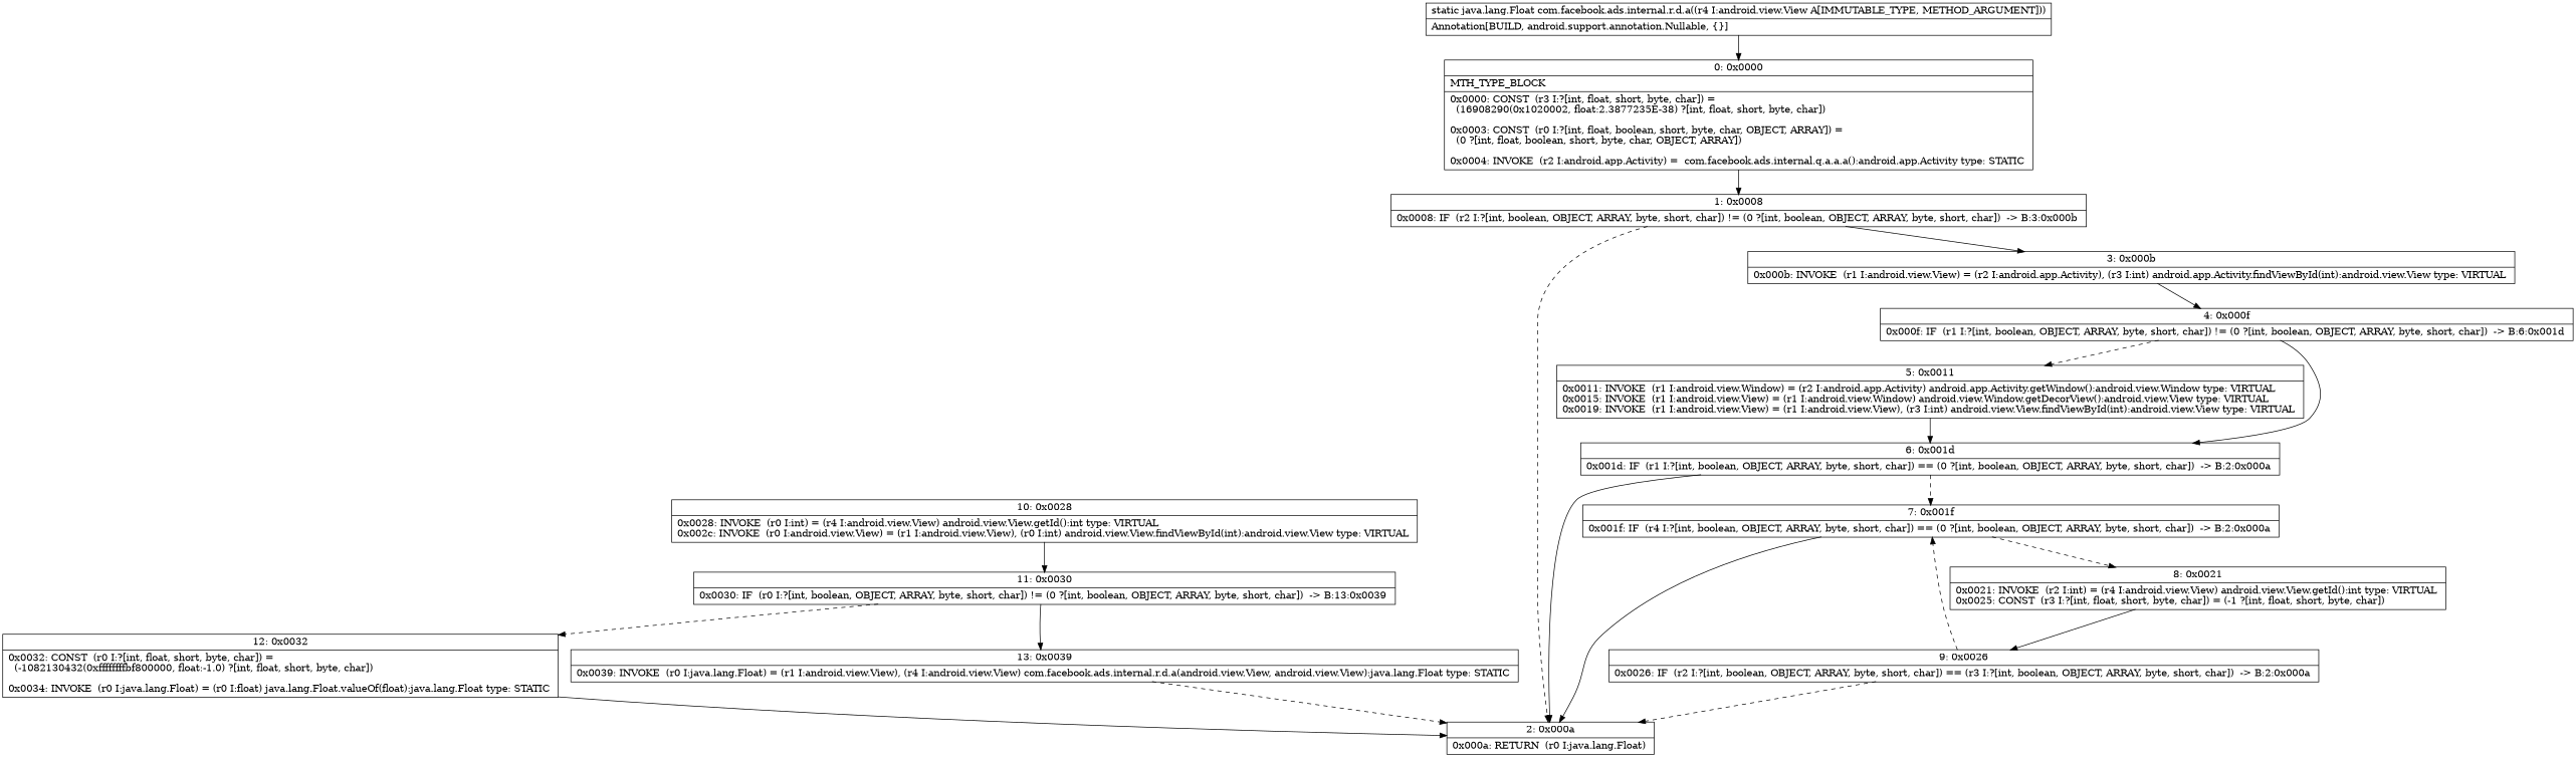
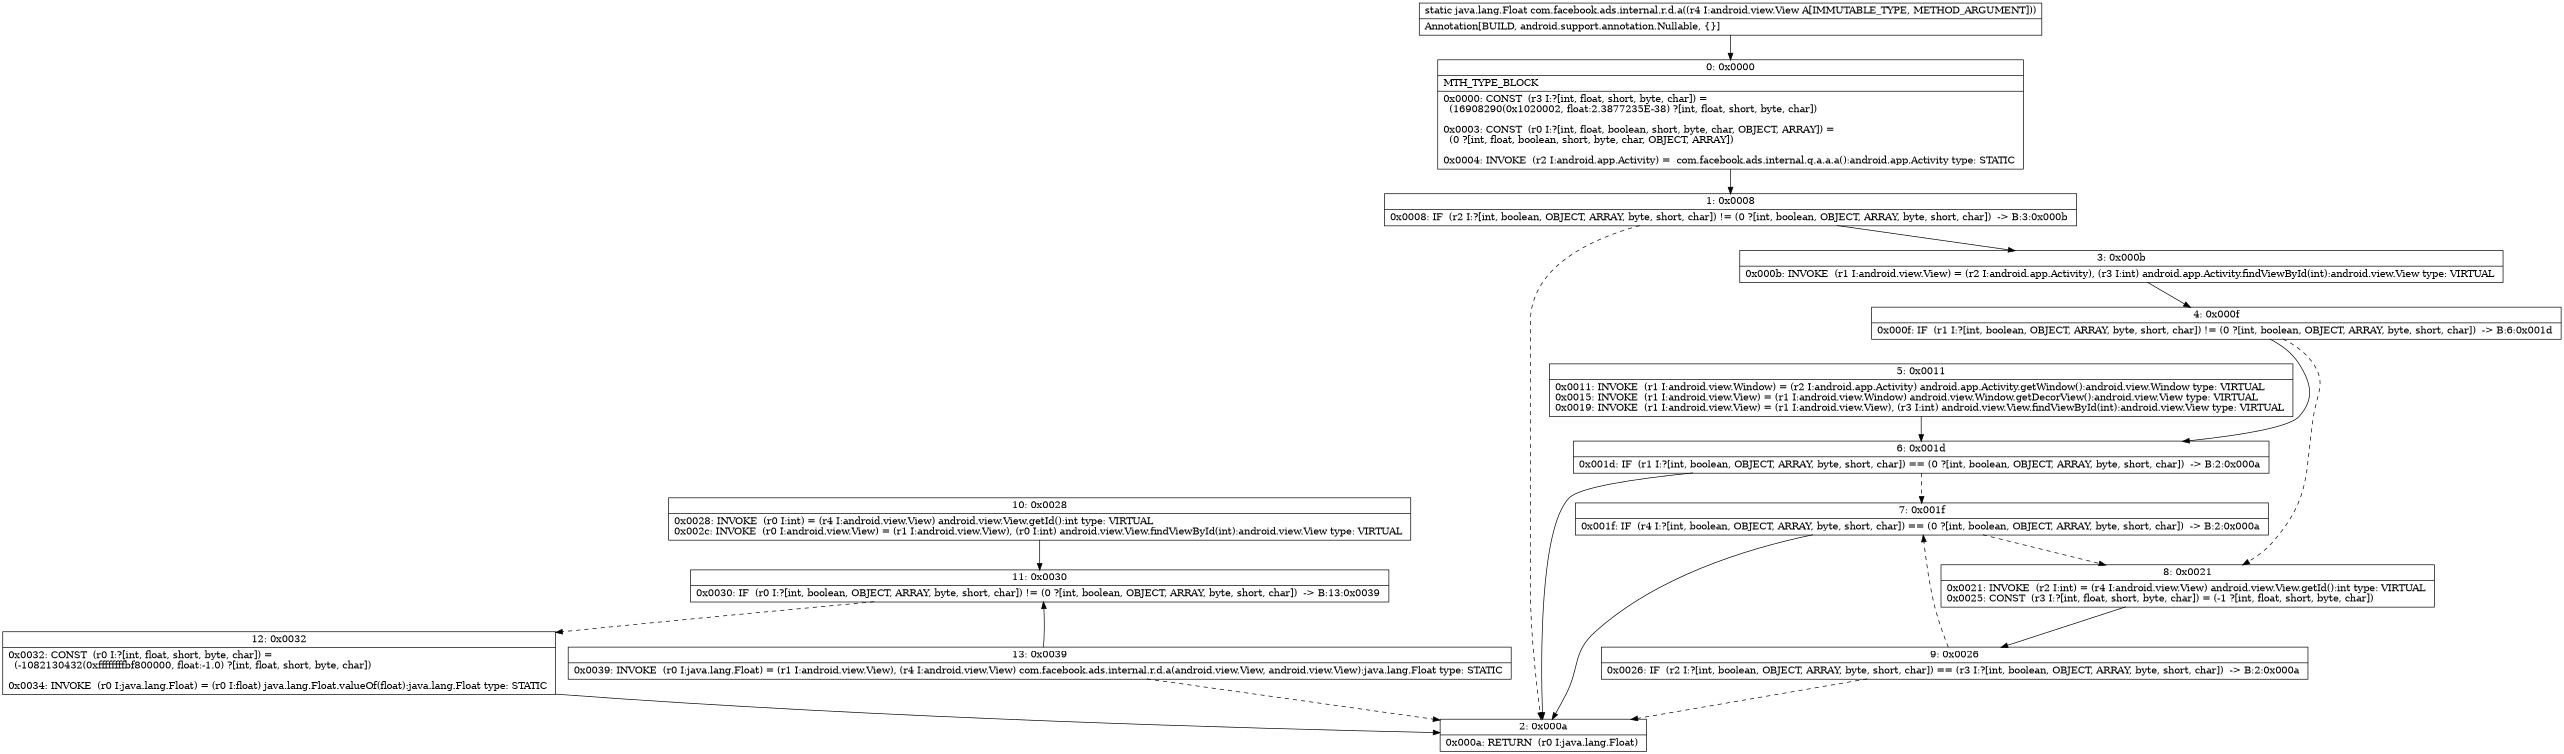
  digraph {
    node [shape=record]
    n1 [label="{0\:\ 0x0000|MTH_TYPE_BLOCK\l|0x0000: CONST  (r3 I:?[int, float, short, byte, char]) = \l  (16908290(0x1020002, float:2.3877235E\-38) ?[int, float, short, byte, char])\l \l0x0003: CONST  (r0 I:?[int, float, boolean, short, byte, char, OBJECT, ARRAY]) = \l  (0 ?[int, float, boolean, short, byte, char, OBJECT, ARRAY])\l \l0x0004: INVOKE  (r2 I:android.app.Activity) =  com.facebook.ads.internal.q.a.a.a():android.app.Activity type: STATIC \l}"]
    n2 [label="{1\:\ 0x0008|0x0008: IF  (r2 I:?[int, boolean, OBJECT, ARRAY, byte, short, char]) != (0 ?[int, boolean, OBJECT, ARRAY, byte, short, char])  \-\> B:3:0x000b \l}"]
    n3 [label="{2\:\ 0x000a|0x000a: RETURN  (r0 I:java.lang.Float) \l}"]
    n4 [label="{3\:\ 0x000b|0x000b: INVOKE  (r1 I:android.view.View) = (r2 I:android.app.Activity), (r3 I:int) android.app.Activity.findViewById(int):android.view.View type: VIRTUAL \l}"]
    n5 [label="{4\:\ 0x000f|0x000f: IF  (r1 I:?[int, boolean, OBJECT, ARRAY, byte, short, char]) != (0 ?[int, boolean, OBJECT, ARRAY, byte, short, char])  \-\> B:6:0x001d \l}"]
    n6 [label="{5\:\ 0x0011|0x0011: INVOKE  (r1 I:android.view.Window) = (r2 I:android.app.Activity) android.app.Activity.getWindow():android.view.Window type: VIRTUAL \l0x0015: INVOKE  (r1 I:android.view.View) = (r1 I:android.view.Window) android.view.Window.getDecorView():android.view.View type: VIRTUAL \l0x0019: INVOKE  (r1 I:android.view.View) = (r1 I:android.view.View), (r3 I:int) android.view.View.findViewById(int):android.view.View type: VIRTUAL \l}"]
    n7 [label="{6\:\ 0x001d|0x001d: IF  (r1 I:?[int, boolean, OBJECT, ARRAY, byte, short, char]) == (0 ?[int, boolean, OBJECT, ARRAY, byte, short, char])  \-\> B:2:0x000a \l}"]
    n8 [label="{7\:\ 0x001f|0x001f: IF  (r4 I:?[int, boolean, OBJECT, ARRAY, byte, short, char]) == (0 ?[int, boolean, OBJECT, ARRAY, byte, short, char])  \-\> B:2:0x000a \l}"]
    n9 [label="{8\:\ 0x0021|0x0021: INVOKE  (r2 I:int) = (r4 I:android.view.View) android.view.View.getId():int type: VIRTUAL \l0x0025: CONST  (r3 I:?[int, float, short, byte, char]) = (\-1 ?[int, float, short, byte, char]) \l}"]
    n10 [label="{9\:\ 0x0026|0x0026: IF  (r2 I:?[int, boolean, OBJECT, ARRAY, byte, short, char]) == (r3 I:?[int, boolean, OBJECT, ARRAY, byte, short, char])  \-\> B:2:0x000a \l}"]
    n11 [label="{10\:\ 0x0028|0x0028: INVOKE  (r0 I:int) = (r4 I:android.view.View) android.view.View.getId():int type: VIRTUAL \l0x002c: INVOKE  (r0 I:android.view.View) = (r1 I:android.view.View), (r0 I:int) android.view.View.findViewById(int):android.view.View type: VIRTUAL \l}"]
    n12 [label="{11\:\ 0x0030|0x0030: IF  (r0 I:?[int, boolean, OBJECT, ARRAY, byte, short, char]) != (0 ?[int, boolean, OBJECT, ARRAY, byte, short, char])  \-\> B:13:0x0039 \l}"]
    n13 [label="{12\:\ 0x0032|0x0032: CONST  (r0 I:?[int, float, short, byte, char]) = \l  (\-1082130432(0xffffffffbf800000, float:\-1.0) ?[int, float, short, byte, char])\l \l0x0034: INVOKE  (r0 I:java.lang.Float) = (r0 I:float) java.lang.Float.valueOf(float):java.lang.Float type: STATIC \l}"]
    n14 [label="{13\:\ 0x0039|0x0039: INVOKE  (r0 I:java.lang.Float) = (r1 I:android.view.View), (r4 I:android.view.View) com.facebook.ads.internal.r.d.a(android.view.View, android.view.View):java.lang.Float type: STATIC \l}"]
    n15 [label="{static java.lang.Float com.facebook.ads.internal.r.d.a((r4 I:android.view.View A[IMMUTABLE_TYPE, METHOD_ARGUMENT]))  | Annotation[BUILD, android.support.annotation.Nullable, \{\}]\l}"]
    n1 -> n2
    n2 -> n3 [style=dashed]
    n2 -> n4
    n4 -> n5
-   n5 -> n6 [style=dashed]
+   n5 -> n9 [style=dashed]
    n5 -> n7
    n6 -> n7
    n7 -> n3
    n7 -> n8 [style=dashed]
    n8 -> n3
    n8 -> n9 [style=dashed]
    n9 -> n10
    n10 -> n3 [style=dashed]
    n10 -> n8 [style=dashed]
    n11 -> n12
    n12 -> n13 [style=dashed]
-   n12 -> n14
+   n14 -> n12
    n13 -> n3
    n14 -> n3 [style=dashed]
    n15 -> n1
  }
